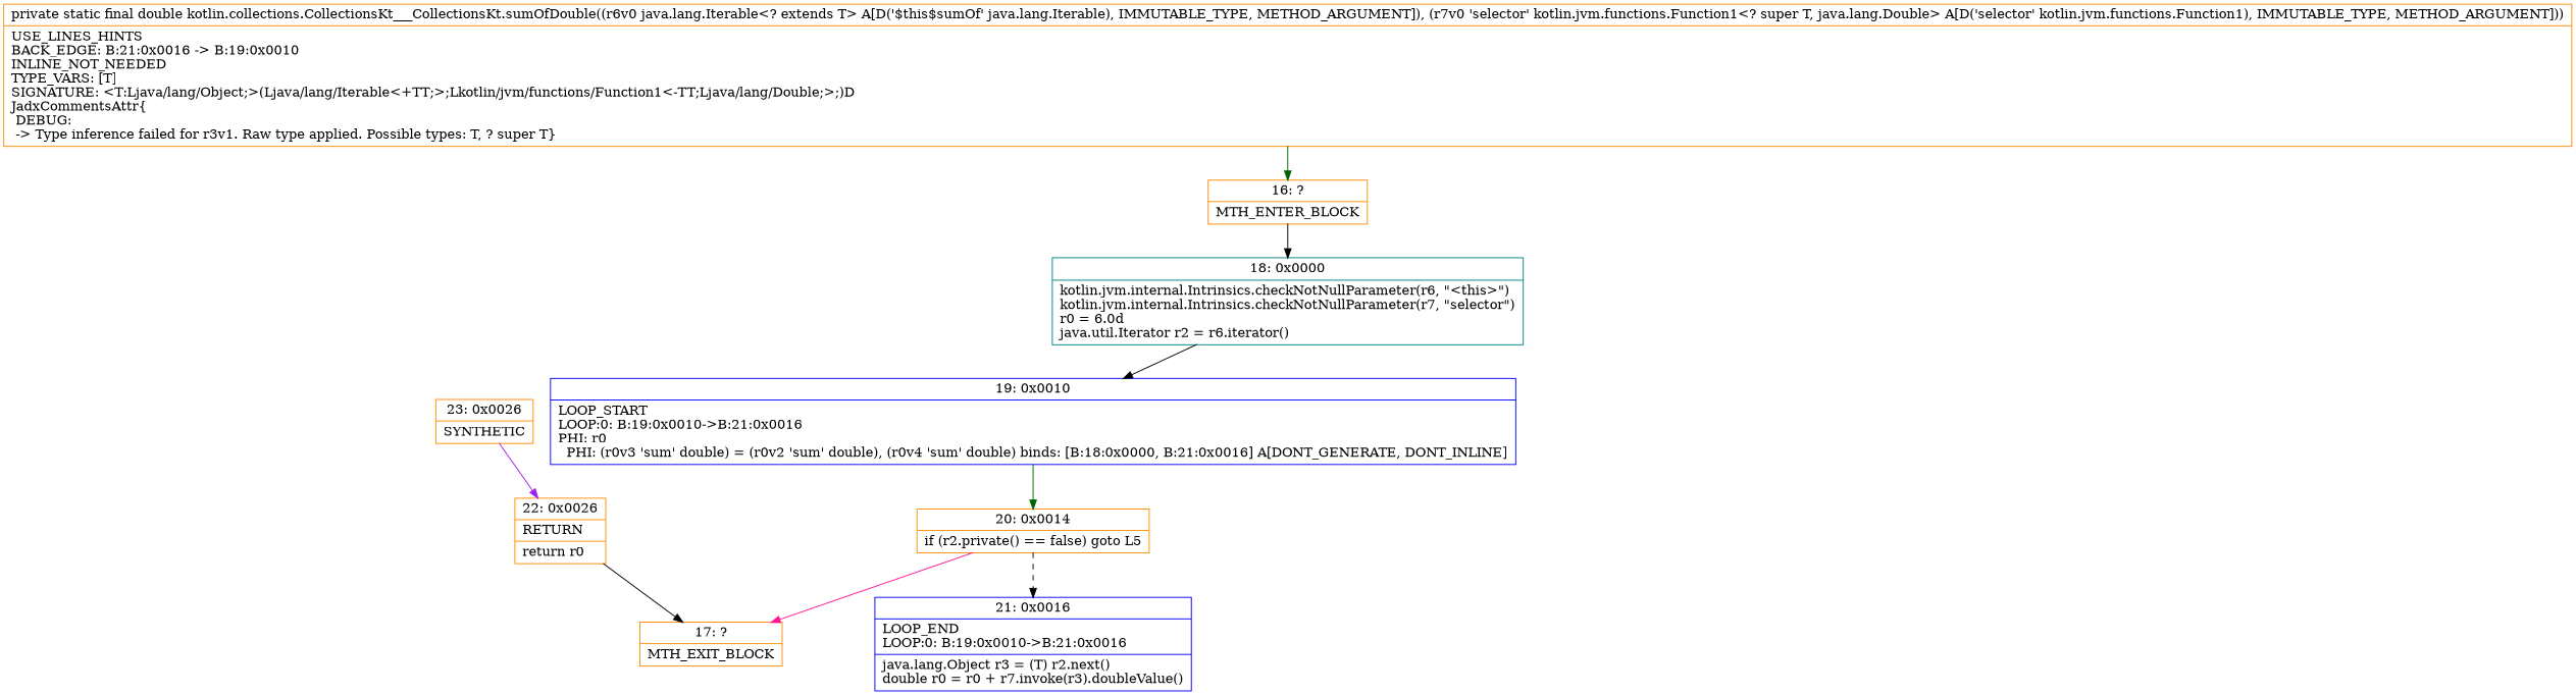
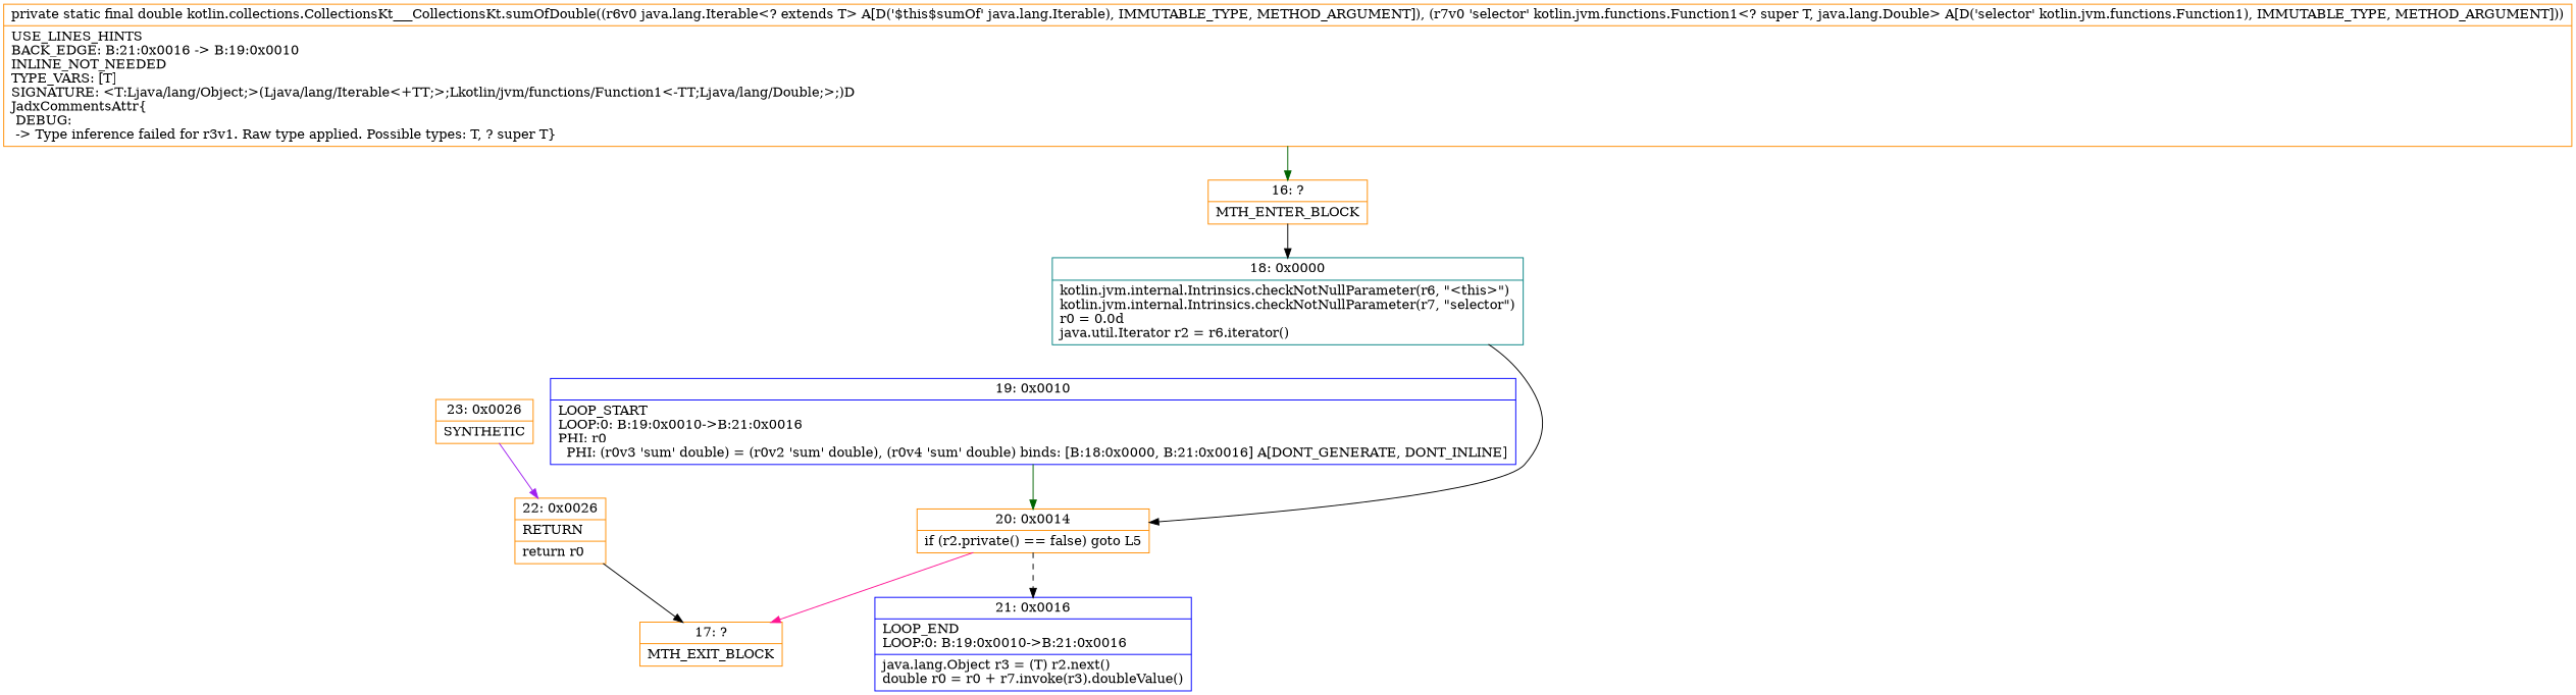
  digraph {
    node [color=darkorange shape=record]
    edge [color=black]
    n1 [label="{16\:\ ?|MTH_ENTER_BLOCK\l}"]
-   n2 [color=teal label="{18\:\ 0x0000|kotlin.jvm.internal.Intrinsics.checkNotNullParameter(r6, \"\<this\>\")\lkotlin.jvm.internal.Intrinsics.checkNotNullParameter(r7, \"selector\")\lr0 = 6.0d\ljava.util.Iterator r2 = r6.iterator()\l}"]
+   n2 [color=teal label="{18\:\ 0x0000|kotlin.jvm.internal.Intrinsics.checkNotNullParameter(r6, \"\<this\>\")\lkotlin.jvm.internal.Intrinsics.checkNotNullParameter(r7, \"selector\")\lr0 = 0.0d\ljava.util.Iterator r2 = r6.iterator()\l}"]
    n3 [color=blue label="{19\:\ 0x0010|LOOP_START\lLOOP:0: B:19:0x0010\-\>B:21:0x0016\lPHI: r0 \l  PHI: (r0v3 'sum' double) = (r0v2 'sum' double), (r0v4 'sum' double) binds: [B:18:0x0000, B:21:0x0016] A[DONT_GENERATE, DONT_INLINE]\l}"]
    n4 [label="{20\:\ 0x0014|if (r2.private() == false) goto L5\l}"]
    n5 [color=blue label="{21\:\ 0x0016|LOOP_END\lLOOP:0: B:19:0x0010\-\>B:21:0x0016\l|java.lang.Object r3 = (T) r2.next()\ldouble r0 = r0 + r7.invoke(r3).doubleValue()\l}"]
    n6 [label="{17\:\ ?|MTH_EXIT_BLOCK\l}"]
    n7 [label="{23\:\ 0x0026|SYNTHETIC\l}"]
    n8 [label="{22\:\ 0x0026|RETURN\l|return r0\l}"]
    n9 [label="{private static final double kotlin.collections.CollectionsKt___CollectionsKt.sumOfDouble((r6v0 java.lang.Iterable\<? extends T\> A[D('$this$sumOf' java.lang.Iterable), IMMUTABLE_TYPE, METHOD_ARGUMENT]), (r7v0 'selector' kotlin.jvm.functions.Function1\<? super T, java.lang.Double\> A[D('selector' kotlin.jvm.functions.Function1), IMMUTABLE_TYPE, METHOD_ARGUMENT]))  | USE_LINES_HINTS\lBACK_EDGE: B:21:0x0016 \-\> B:19:0x0010\lINLINE_NOT_NEEDED\lTYPE_VARS: [T]\lSIGNATURE: \<T:Ljava\/lang\/Object;\>(Ljava\/lang\/Iterable\<+TT;\>;Lkotlin\/jvm\/functions\/Function1\<\-TT;Ljava\/lang\/Double;\>;)D\lJadxCommentsAttr\{\l DEBUG: \l \-\> Type inference failed for r3v1. Raw type applied. Possible types: T, ? super T\}\l}"]
    n1 -> n2
-   n2 -> n3
+   n2 -> n4
    n3 -> n4 [color=darkgreen]
    n4 -> n5 [style=dashed]
    n4 -> n6 [color=deeppink]
    n7 -> n8 [color=purple]
    n8 -> n6
    n9 -> n1 [color=darkgreen]
  }
